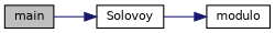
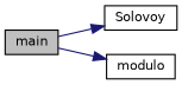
  digraph {
    rankdir=LR
    node [color=black fillcolor=white fontname=Helvetica fontsize=10 shape=record style=filled]
    edge [color=midnightblue fontname=Helvetica fontsize=10 labelfontname=Helvetica labelfontsize=10 style=solid]
    n1 [fillcolor=grey75 fontcolor=black height=0.2 label=main width=0.4]
    n2 [height=0.2 label=Solovoy width=0.4]
    n3 [height=0.2 label=modulo width=0.4]
    n1 -> n2
-   n2 -> n3
+   n1 -> n3
  }
